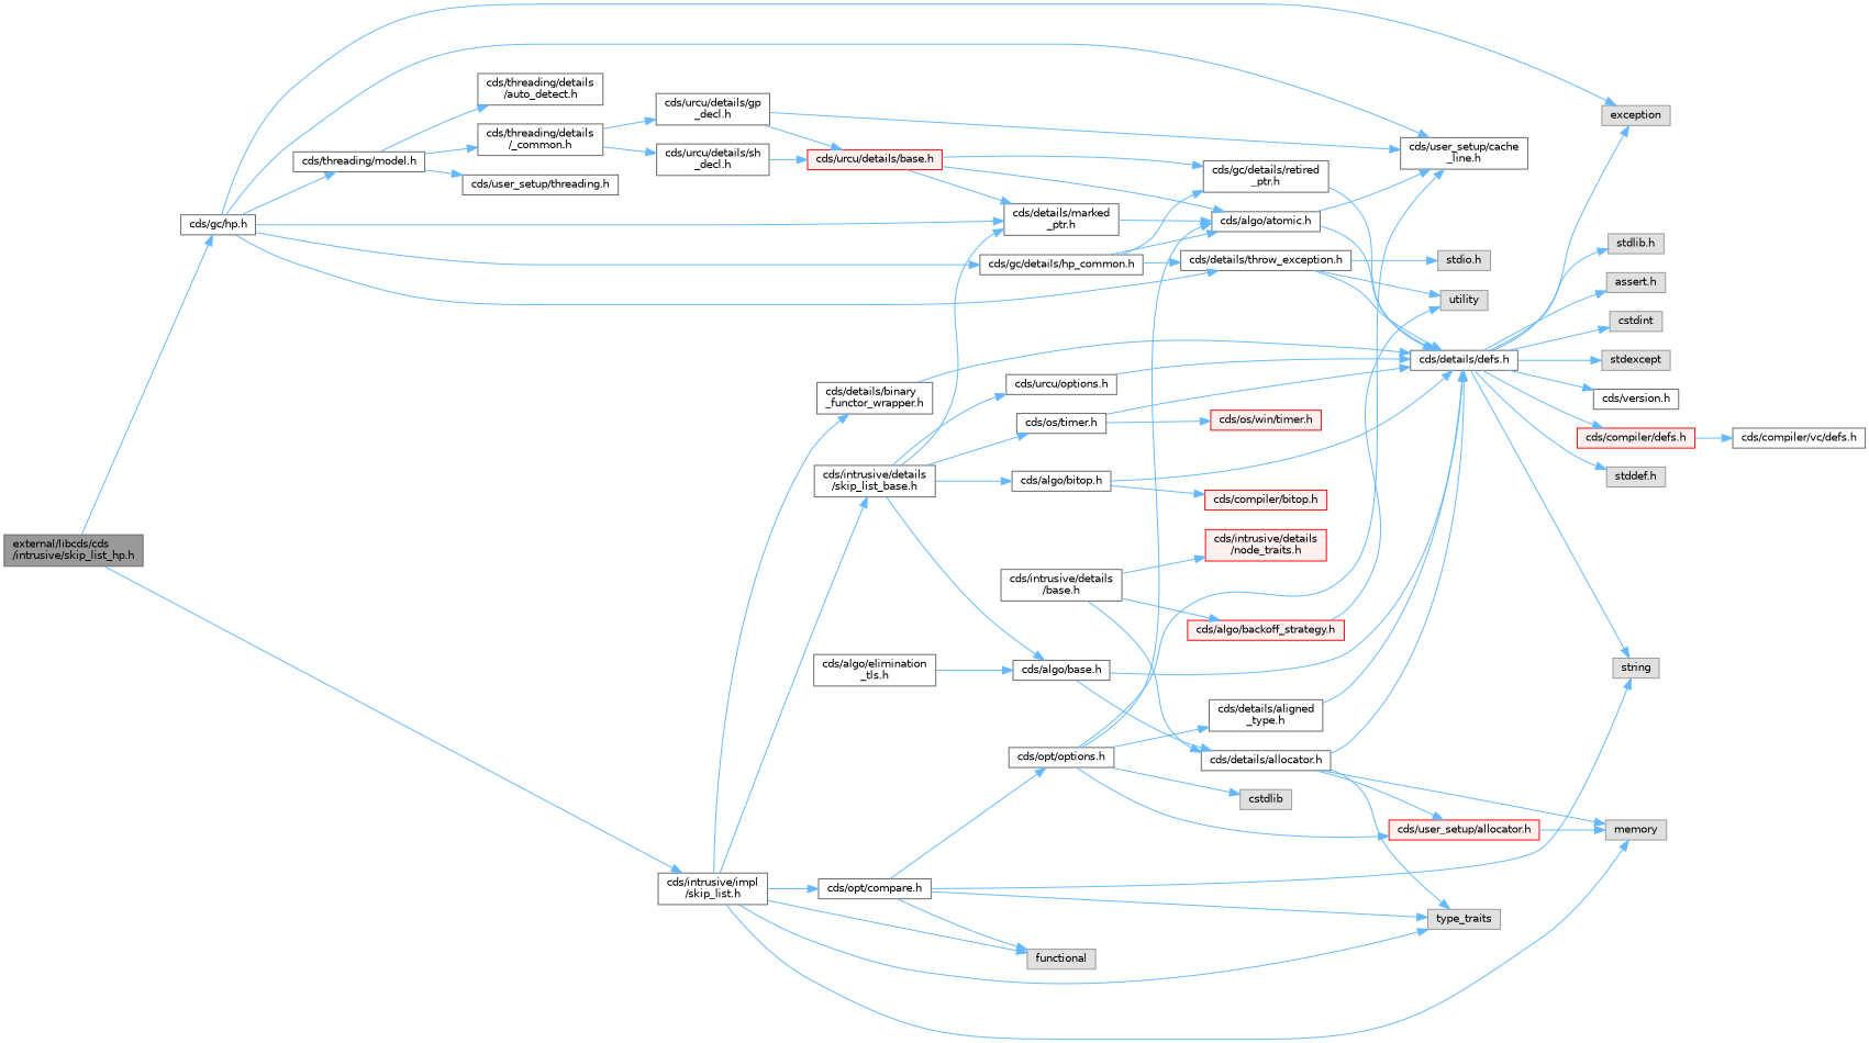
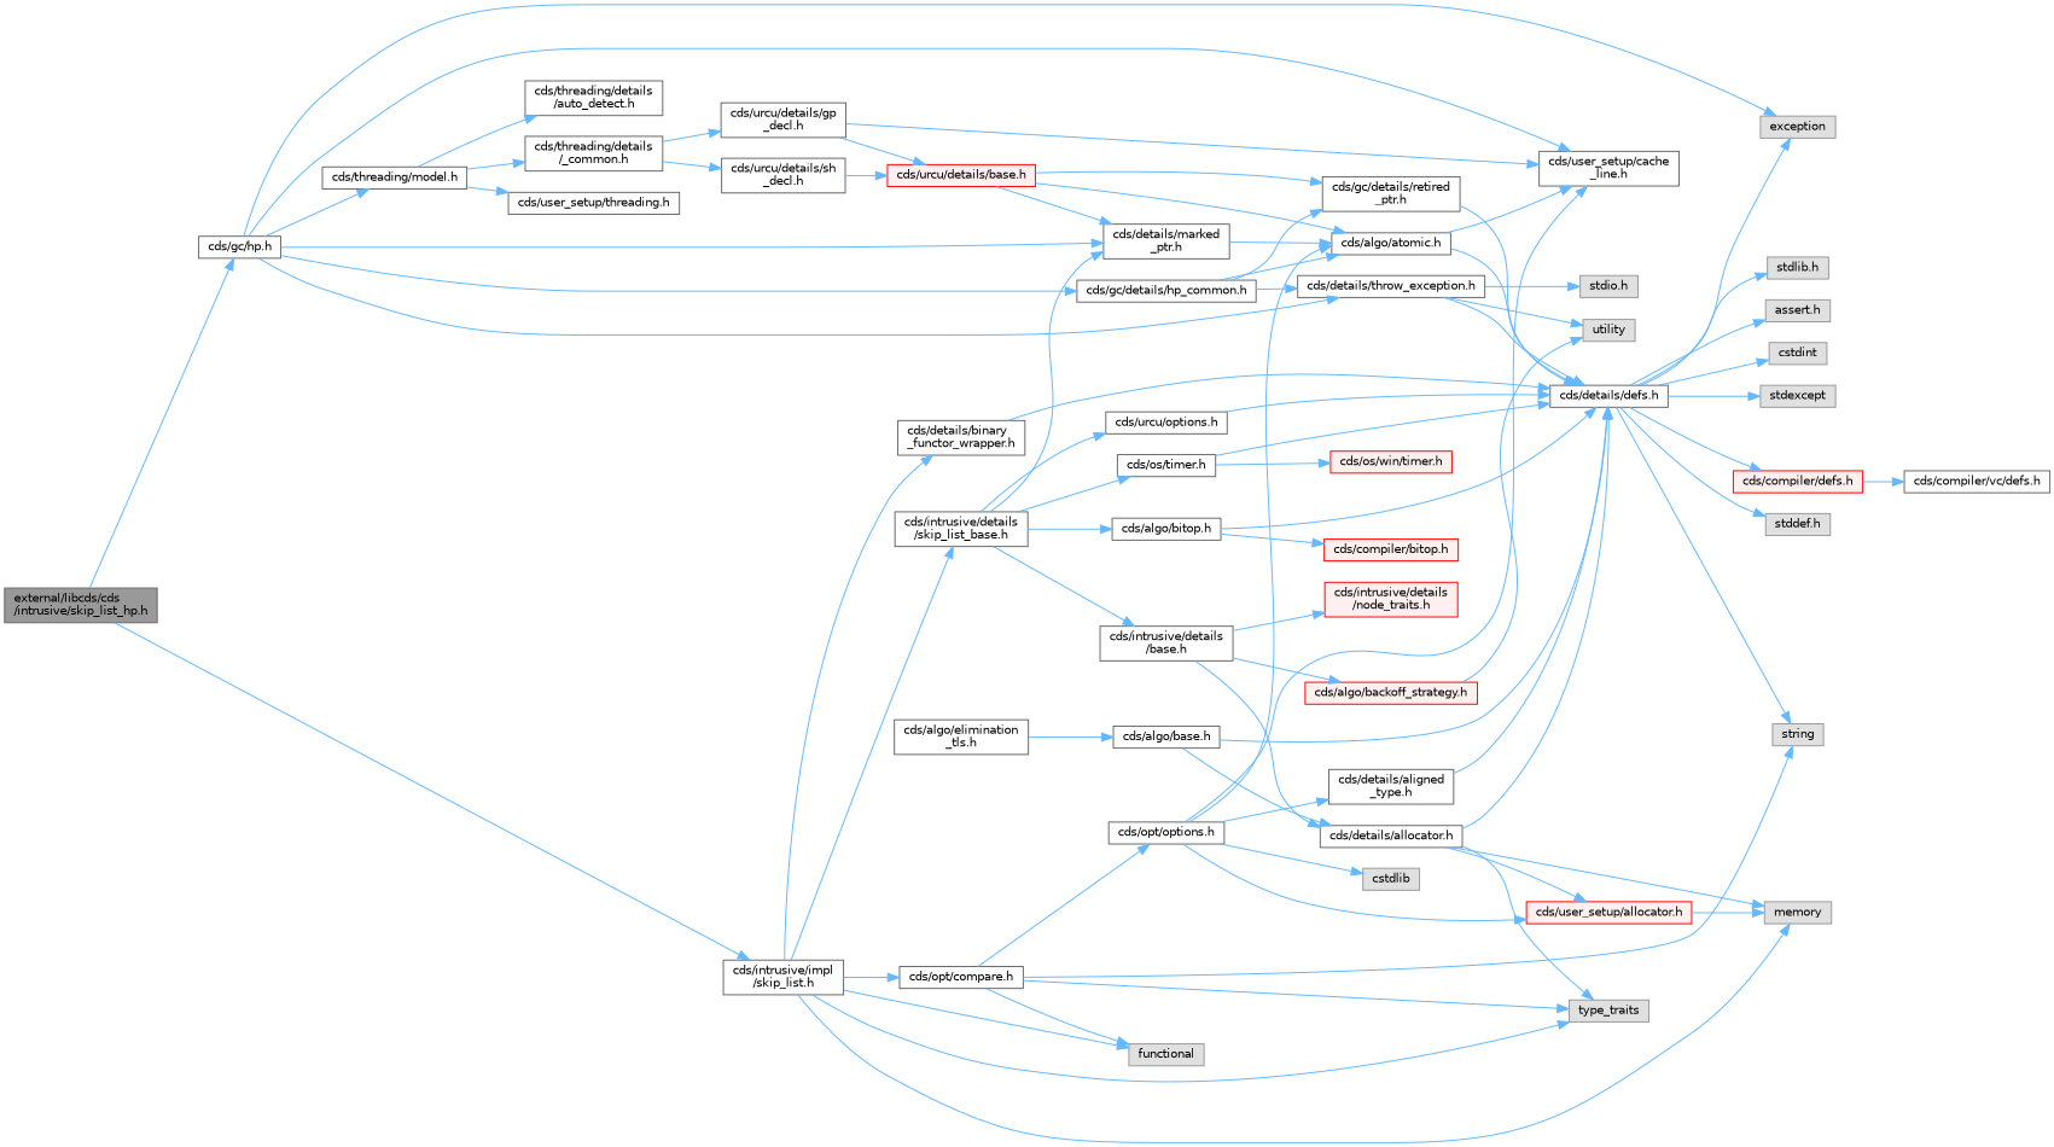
  digraph {
    rankdir=LR
    node [color=grey40 fillcolor=white fontname=Helvetica fontsize=10 shape=box style=filled]
    edge [color=steelblue1 fontname=Helvetica fontsize=10 labelfontname=Helvetica labelfontsize=10 style=solid]
    n1 [color=gray40 fillcolor=grey60 fontcolor=black height=0.2 label="external/libcds/cds\l/intrusive/skip_list_hp.h" width=0.4]
    n2 [height=0.2 label="cds/gc/hp.h" width=0.4]
    n3 [height=0.2 label="cds/intrusive/impl\l/skip_list.h" width=0.4]
    n4 [color=grey60 fillcolor="#E0E0E0" height=0.2 label=exception width=0.4]
    n5 [height=0.2 label="cds/gc/details/hp_common.h" width=0.4]
    n6 [height=0.2 label="cds/user_setup/cache\l_line.h" width=0.4]
    n7 [height=0.2 label="cds/details/throw_exception.h" width=0.4]
    n8 [height=0.2 label="cds/threading/model.h" width=0.4]
    n9 [height=0.2 label="cds/details/marked\l_ptr.h" width=0.4]
    n10 [color=grey60 fillcolor="#E0E0E0" height=0.2 label=memory width=0.4]
    n11 [color=grey60 fillcolor="#E0E0E0" height=0.2 label=type_traits width=0.4]
    n12 [color=grey60 fillcolor="#E0E0E0" height=0.2 label=functional width=0.4]
    n13 [height=0.2 label="cds/intrusive/details\l/skip_list_base.h" width=0.4]
    n14 [height=0.2 label="cds/opt/compare.h" width=0.4]
    n15 [height=0.2 label="cds/details/binary\l_functor_wrapper.h" width=0.4]
    n16 [height=0.2 label="cds/algo/atomic.h" width=0.4]
    n17 [height=0.2 label="cds/gc/details/retired\l_ptr.h" width=0.4]
    n18 [height=0.2 label="cds/details/defs.h" width=0.4]
    n19 [color=grey60 fillcolor="#E0E0E0" height=0.2 label="stdio.h" width=0.4]
    n20 [color=grey60 fillcolor="#E0E0E0" height=0.2 label=utility width=0.4]
    n21 [height=0.2 label="cds/threading/details\l/_common.h" width=0.4]
    n22 [height=0.2 label="cds/user_setup/threading.h" width=0.4]
    n23 [height=0.2 label="cds/threading/details\l/auto_detect.h" width=0.4]
    n24 [color=grey60 fillcolor="#E0E0E0" height=0.2 label="stddef.h" width=0.4]
    n25 [color=grey60 fillcolor="#E0E0E0" height=0.2 label="stdlib.h" width=0.4]
    n26 [color=grey60 fillcolor="#E0E0E0" height=0.2 label="assert.h" width=0.4]
    n27 [color=grey60 fillcolor="#E0E0E0" height=0.2 label=cstdint width=0.4]
    n28 [color=grey60 fillcolor="#E0E0E0" height=0.2 label=stdexcept width=0.4]
    n29 [color=grey60 fillcolor="#E0E0E0" height=0.2 label=string width=0.4]
-   n30 [height=0.2 label="cds/version.h" width=0.4]
    n31 [color=red fillcolor="#FFF0F0" height=0.2 label="cds/compiler/defs.h" width=0.4]
    n32 [height=0.2 label="cds/compiler/vc/defs.h" width=0.4]
    n33 [height=0.2 label="cds/urcu/details/gp\l_decl.h" width=0.4]
    n34 [height=0.2 label="cds/urcu/details/sh\l_decl.h" width=0.4]
    n35 [color=red fillcolor="#FFF0F0" height=0.2 label="cds/urcu/details/base.h" width=0.4]
    n36 [height=0.2 label="cds/algo/elimination\l_tls.h" width=0.4]
    n37 [height=0.2 label="cds/algo/base.h" width=0.4]
    n38 [height=0.2 label="cds/details/allocator.h" width=0.4]
    n39 [color=red fillcolor="#FFF0F0" height=0.2 label="cds/user_setup/allocator.h" width=0.4]
    n40 [height=0.2 label="cds/intrusive/details\l/base.h" width=0.4]
    n41 [height=0.2 label="cds/algo/bitop.h" width=0.4]
    n42 [height=0.2 label="cds/os/timer.h" width=0.4]
    n43 [height=0.2 label="cds/urcu/options.h" width=0.4]
    n44 [height=0.2 label="cds/opt/options.h" width=0.4]
    n45 [color=red fillcolor="#FFF0F0" height=0.2 label="cds/intrusive/details\l/node_traits.h" width=0.4]
    n46 [color=red fillcolor="#FFF0F0" height=0.2 label="cds/algo/backoff_strategy.h" width=0.4]
    n47 [color=red fillcolor="#FFF0F0" height=0.2 label="cds/compiler/bitop.h" width=0.4]
    n48 [color=red fillcolor="#FFF0F0" height=0.2 label="cds/os/win/timer.h" width=0.4]
    n49 [color=grey60 fillcolor="#E0E0E0" height=0.2 label=cstdlib width=0.4]
    n50 [height=0.2 label="cds/details/aligned\l_type.h" width=0.4]
    n1 -> n2
    n1 -> n3
    n2 -> n4
    n2 -> n5
    n2 -> n6
    n2 -> n7
    n2 -> n8
    n2 -> n9
    n3 -> n10
    n3 -> n11
    n3 -> n12
    n3 -> n13
    n3 -> n14
    n3 -> n15
    n5 -> n7
    n5 -> n16
    n5 -> n17
    n7 -> n18
    n7 -> n19
    n7 -> n20
    n8 -> n21
    n8 -> n22
    n8 -> n23
    n9 -> n16
    n13 -> n9
-   n13 -> n37
+   n13 -> n40
    n13 -> n41
    n13 -> n42
    n13 -> n43
    n14 -> n11
    n14 -> n12
    n14 -> n29
    n14 -> n44
    n15 -> n18
    n16 -> n6
    n16 -> n18
    n17 -> n18
    n18 -> n4
    n18 -> n24
    n18 -> n25
    n18 -> n26
    n18 -> n27
    n18 -> n28
    n18 -> n29
-   n18 -> n30
    n18 -> n31
    n21 -> n33
    n21 -> n34
    n31 -> n32
    n33 -> n6
    n33 -> n35
    n34 -> n35
    n35 -> n9
    n35 -> n16
    n35 -> n17
    n36 -> n37
    n37 -> n18
    n37 -> n38
    n38 -> n10
    n38 -> n11
    n38 -> n18
    n38 -> n39
    n39 -> n10
    n40 -> n38
    n40 -> n45
    n40 -> n46
    n41 -> n18
    n41 -> n47
    n42 -> n18
    n42 -> n48
    n43 -> n18
    n44 -> n6
    n44 -> n16
    n44 -> n39
    n44 -> n49
    n44 -> n50
    n46 -> n20
    n50 -> n18
  }
